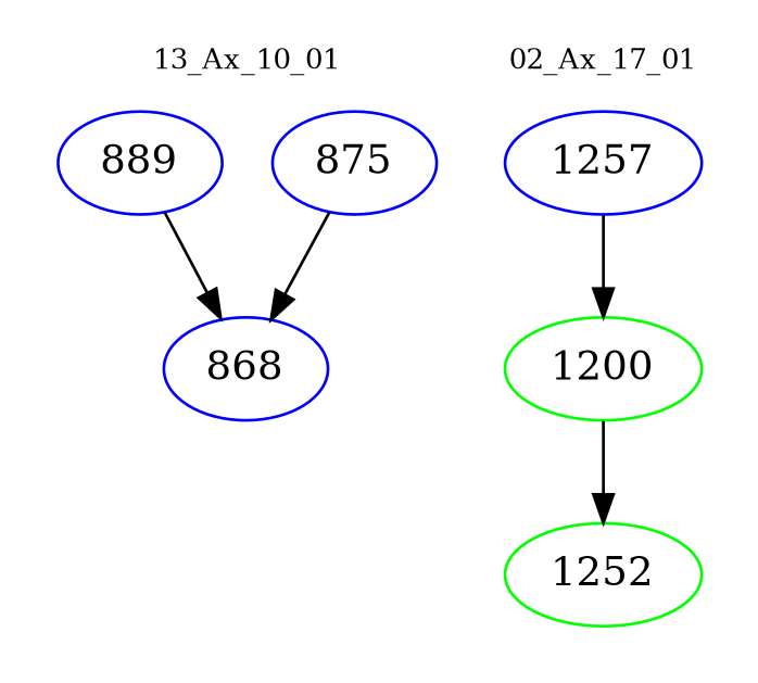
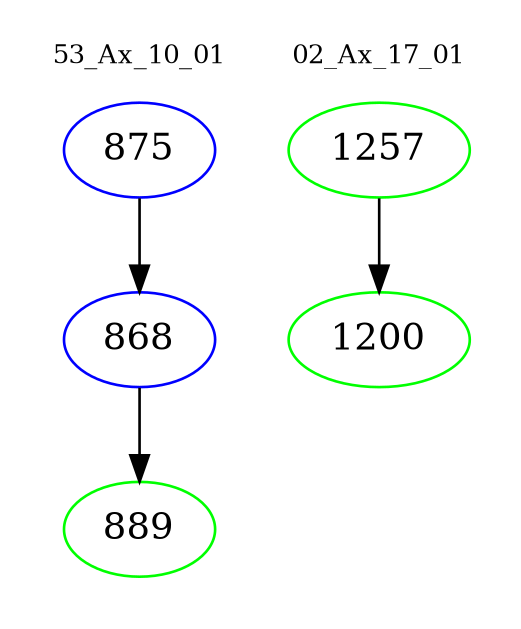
  digraph {
    node [color=blue]
    edge [color=black]
    n1 [label=875]
    n2 [label=868]
-   n3 [label=889]
-   n4 [label=1257]
+   n3 [color=green label=889]
+   n4 [color=green label=1257]
    n5 [color=green label=1200]
-   n6 [color=green label=1252]
    subgraph cluster_1 {
      color=white
      fontsize=10
-     label="13_Ax_10_01"
+     label="53_Ax_10_01"
      n1
      n2
      n3
    }
    subgraph cluster_2 {
      color=white
      fontsize=10
      label="02_Ax_17_01"
      n4
      n5
-     n6
    }
    n1 -> n2
-   n3 -> n2
+   n2 -> n3
    n4 -> n5
-   n5 -> n6
  }
